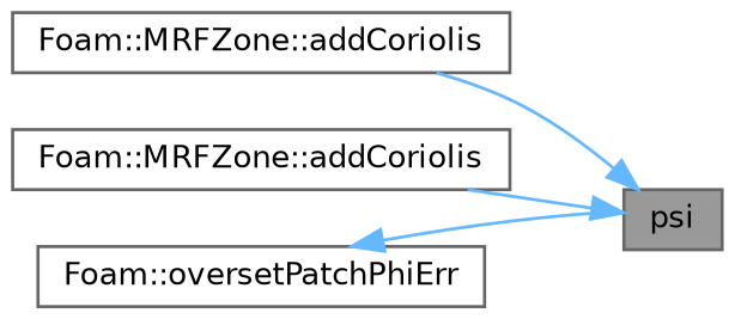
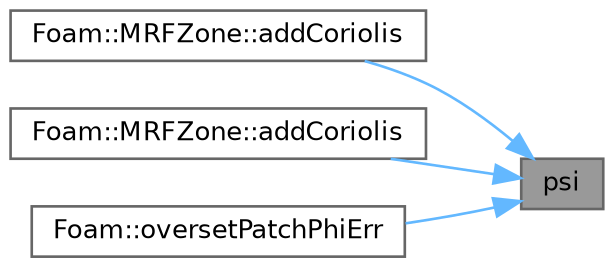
  digraph {
    rankdir=RL
    node [color=grey40 fillcolor=white fontname=Helvetica fontsize=10 shape=box style=filled]
    edge [color=steelblue1 dir=back fontname=Helvetica fontsize=10 labelfontname=Helvetica labelfontsize=10 style=solid]
    n1 [color=gray40 fillcolor=grey60 fontcolor=black height=0.2 label=psi width=0.4]
    n2 [height=0.2 label="Foam::MRFZone::addCoriolis" width=0.4]
    n3 [height=0.2 label="Foam::MRFZone::addCoriolis" width=0.4]
    n4 [height=0.2 label="Foam::oversetPatchPhiErr" width=0.4]
    n1 -> n2
    n1 -> n3
-   n4 -> n1
+   n1 -> n4
  }
